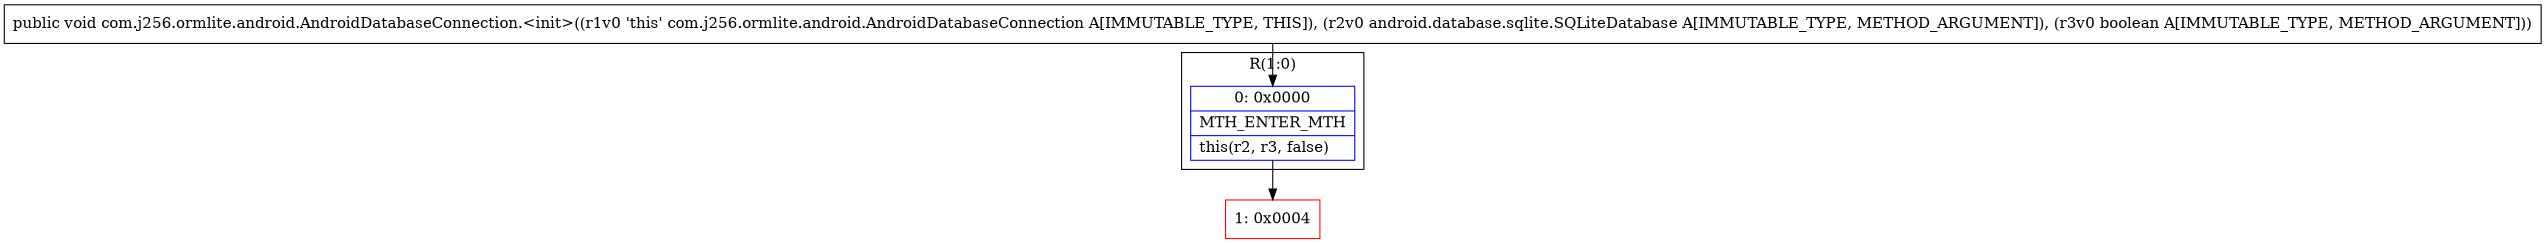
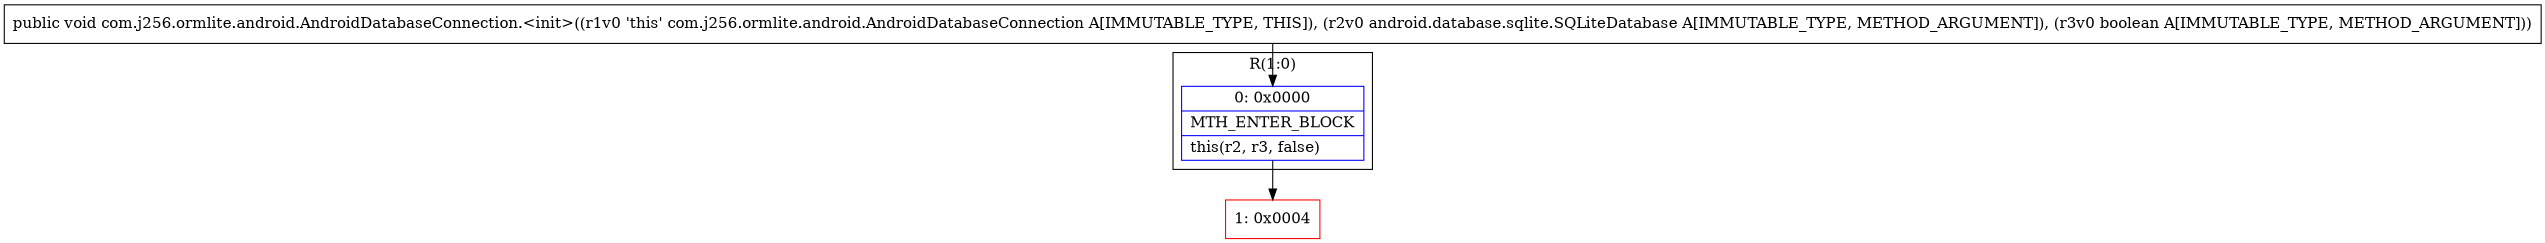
  digraph {
    node [shape=record]
-   n1 [color=blue label="{0\:\ 0x0000|MTH_ENTER_MTH\l|this(r2, r3, false)\l}"]
+   n1 [color=blue label="{0\:\ 0x0000|MTH_ENTER_BLOCK\l|this(r2, r3, false)\l}"]
    n2 [color=red label="{1\:\ 0x0004}"]
    n3 [label="{public void com.j256.ormlite.android.AndroidDatabaseConnection.\<init\>((r1v0 'this' com.j256.ormlite.android.AndroidDatabaseConnection A[IMMUTABLE_TYPE, THIS]), (r2v0 android.database.sqlite.SQLiteDatabase A[IMMUTABLE_TYPE, METHOD_ARGUMENT]), (r3v0 boolean A[IMMUTABLE_TYPE, METHOD_ARGUMENT])) }"]
    subgraph cluster_1 {
      label="R(1:0)"
      n1
    }
    n1 -> n2
    n3 -> n1
  }
